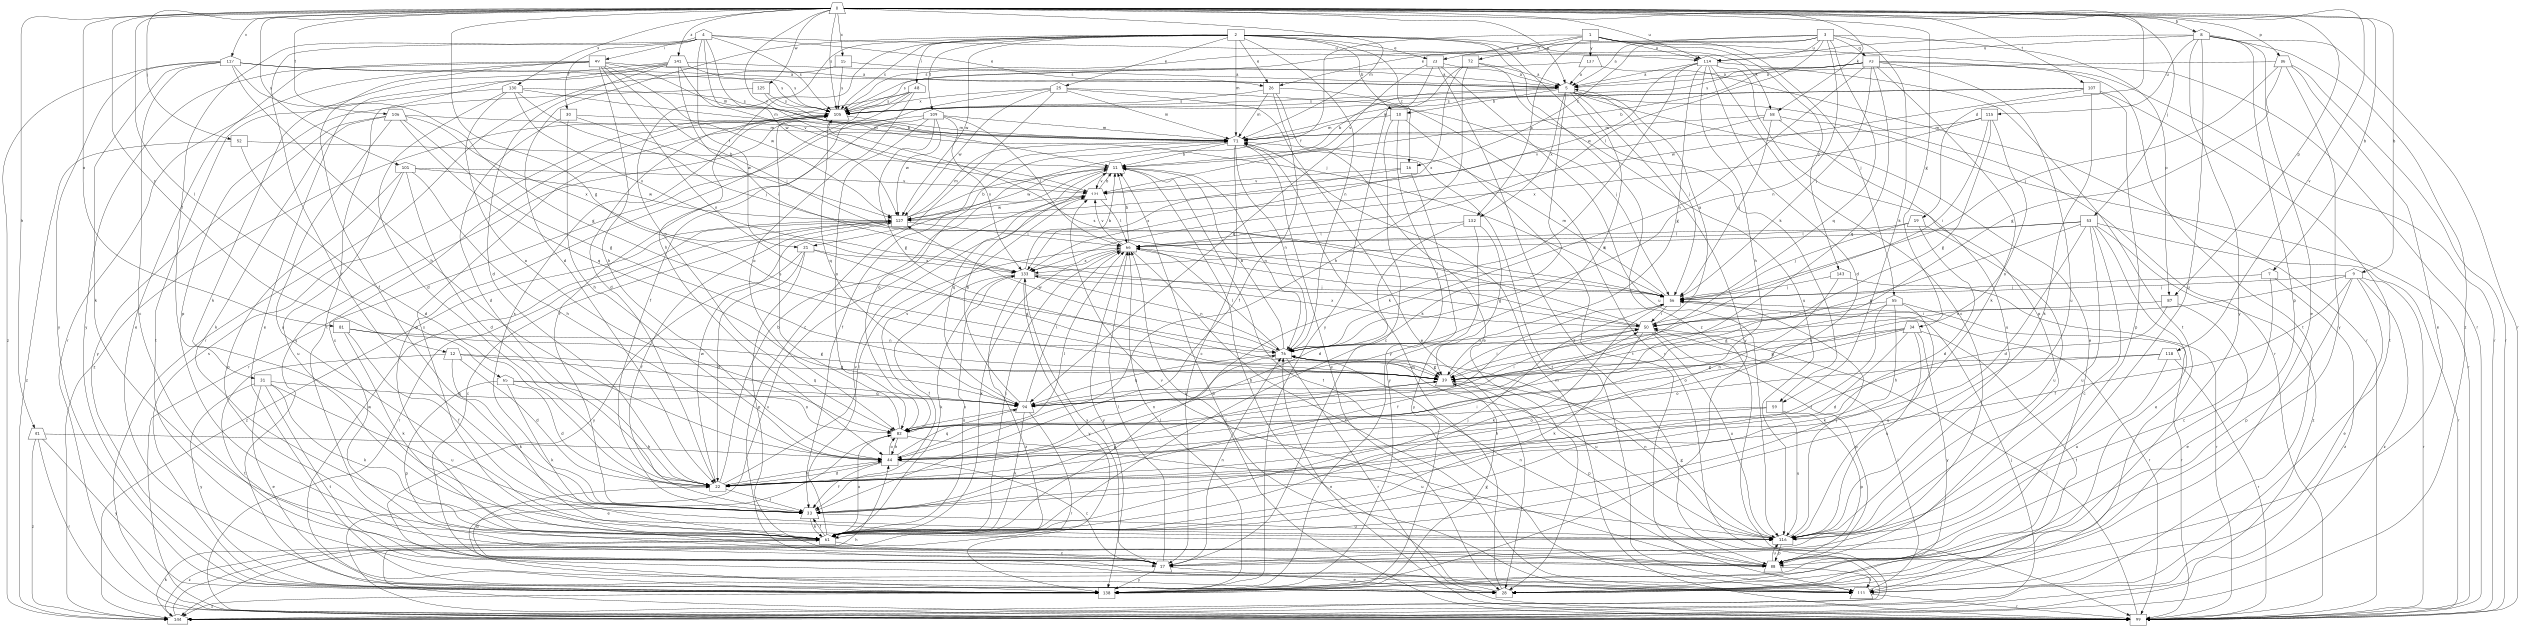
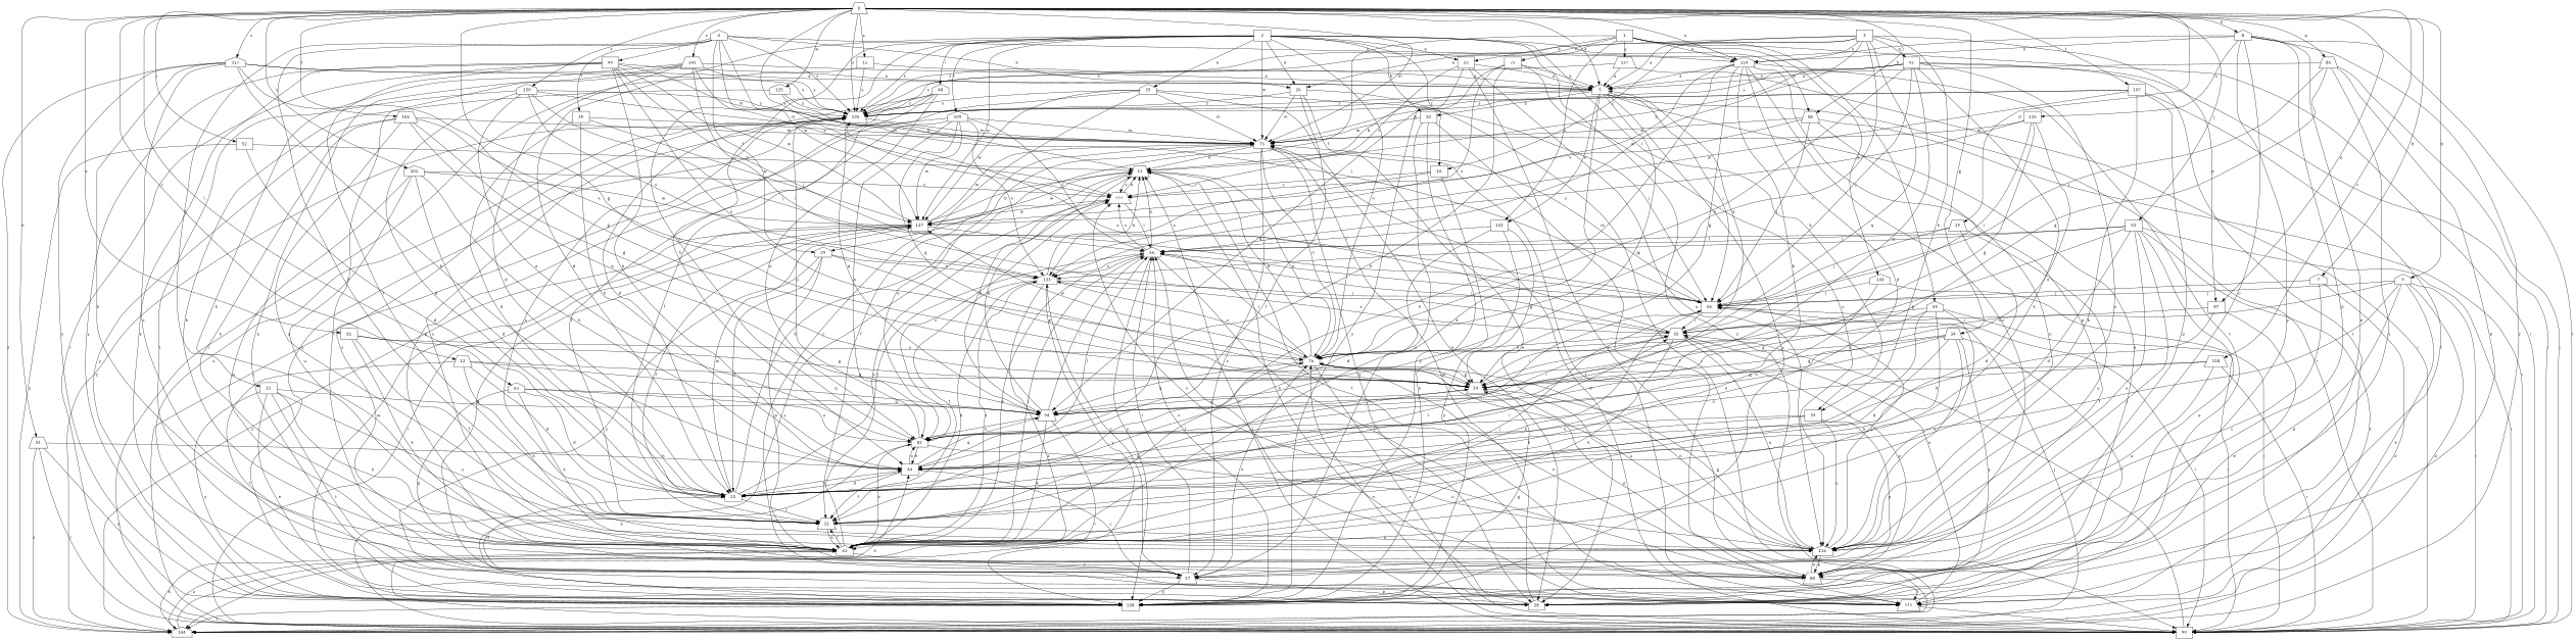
  strict digraph {
    fontname="IBM Plex Sans"
    node [fontname="IBM Plex Sans" shape=box]
    edge [fontname="IBM Plex Sans"]
    0 [shape=trapezium]
    5 [shape=house]
    7 [shape=house]
    8 [shape=house]
    9 [shape=house]
    12 [shape=trapezium]
    15
    19 [shape=trapezium]
    34 [shape=trapezium]
    39 [shape=trapezium]
    41 [shape=trapezium]
    52
    53
    58 [shape=trapezium]
    65 [shape=house]
    71 [shape=house]
    81
    86 [shape=trapezium]
    87
    101 [shape=house]
    105 [shape=trapezium]
    106 [shape=trapezium]
    107
    114 [shape=house]
    117 [shape=house]
    118 [shape=trapezium]
    121 [shape=trapezium]
-   125
+   125 [shape=house]
    130 [shape=house]
    141 [shape=trapezium]
    99
    132
    10
    94 [shape=trapezium]
    56
    11 [shape=trapezium]
    28 [shape=house]
    61 [shape=house]
    138
    144 [shape=house]
    17 [shape=trapezium]
    88 [shape=trapezium]
    115
    116 [shape=house]
    76 [shape=house]
    33 [shape=trapezium]
    22 [shape=house]
    111 [shape=trapezium]
    66 [shape=house]
    82 [shape=house]
    50 [shape=trapezium]
    44
    133 [shape=house]
    127
    1
    23
-   29 [shape=house label=21]
+   29 [shape=house]
    55 [shape=house]
    72
    137 [shape=trapezium]
    143 [shape=house]
    2
    16
    25 [shape=house]
    26
    48 [shape=house]
    59
    109 [shape=house]
    3
    93
    4 [shape=house]
    30
    31
    49
    0 -> 5 [label=a]
    0 -> 7 [label=b]
    0 -> 8 [label=b]
    0 -> 9 [label=b]
    0 -> 12 [label=c]
    0 -> 15 [label=c]
    0 -> 19 [label=d]
    0 -> 34 [label=g]
    0 -> 39 [label=g]
    0 -> 41 [label=h]
    0 -> 52 [label=j]
    0 -> 53 [label=j]
    0 -> 58 [label=k]
    0 -> 65 [label=l]
    0 -> 71 [label=m]
    0 -> 81 [label=o]
    0 -> 86 [label=p]
    0 -> 87 [label=p]
    0 -> 101 [label=s]
    0 -> 105 [label=s]
    0 -> 106 [label=t]
    0 -> 107 [label=t]
    0 -> 114 [label=u]
    0 -> 117 [label=v]
    0 -> 118 [label=v]
    0 -> 121 [label=v]
    0 -> 125 [label=w]
    0 -> 130 [label=x]
    0 -> 141 [label=z]
    5 -> 105 [label=s]
    5 -> 99 [label=r]
    5 -> 132 [label=x]
    5 -> 10 [label=b]
    5 -> 94 [label=q]
    5 -> 56 [label=j]
    5 -> 11 [label=b]
    5 -> 28 [label=e]
    5 -> 61 [label=k]
    5 -> 138 [label=y]
    7 -> 56 [label=j]
    7 -> 144 [label=z]
    7 -> 17 [label=c]
    8 -> 105 [label=s]
    8 -> 114 [label=u]
    8 -> 99 [label=r]
    8 -> 28 [label=e]
    8 -> 138 [label=y]
    8 -> 144 [label=z]
    8 -> 88 [label=p]
    8 -> 115 [label=u]
    8 -> 116 [label=u]
    9 -> 99 [label=r]
    9 -> 56 [label=j]
    9 -> 28 [label=e]
    9 -> 144 [label=z]
    9 -> 88 [label=p]
    9 -> 76 [label=n]
    9 -> 33 [label=f]
    12 -> 39 [label=g]
    12 -> 94 [label=q]
    12 -> 61 [label=k]
    12 -> 22 [label=d]
    12 -> 111 [label=t]
    15 -> 5 [label=a]
    15 -> 105 [label=s]
    15 -> 99 [label=r]
    19 -> 56 [label=j]
    19 -> 116 [label=u]
    19 -> 22 [label=d]
    19 -> 66 [label=l]
    34 -> 39 [label=g]
    34 -> 138 [label=y]
    34 -> 116 [label=u]
    34 -> 76 [label=n]
    34 -> 22 [label=d]
    34 -> 111 [label=t]
    34 -> 82 [label=o]
    39 -> 94 [label=q]
    39 -> 88 [label=p]
    39 -> 50 [label=i]
    41 -> 99 [label=r]
    41 -> 138 [label=y]
    41 -> 144 [label=z]
    41 -> 44 [label=h]
    52 -> 11 [label=b]
    52 -> 144 [label=z]
    52 -> 22 [label=d]
    53 -> 39 [label=g]
    53 -> 99 [label=r]
    53 -> 28 [label=e]
    53 -> 144 [label=z]
    53 -> 17 [label=c]
    53 -> 116 [label=u]
    53 -> 22 [label=d]
    53 -> 66 [label=l]
    53 -> 133 [label=x]
    58 -> 71 [label=m]
    58 -> 121 [label=v]
    58 -> 99 [label=r]
    58 -> 56 [label=j]
    58 -> 116 [label=u]
    65 -> 94 [label=q]
    65 -> 61 [label=k]
    65 -> 88 [label=p]
    65 -> 22 [label=d]
    65 -> 82 [label=o]
    71 -> 11 [label=b]
    71 -> 28 [label=e]
    71 -> 17 [label=c]
    71 -> 76 [label=n]
    71 -> 33 [label=f]
    71 -> 111 [label=t]
    71 -> 82 [label=o]
    81 -> 39 [label=g]
    81 -> 61 [label=k]
    81 -> 76 [label=n]
    81 -> 33 [label=f]
    86 -> 5 [label=a]
    86 -> 39 [label=g]
    86 -> 99 [label=r]
    86 -> 56 [label=j]
    86 -> 28 [label=e]
    86 -> 138 [label=y]
    87 -> 28 [label=e]
    87 -> 50 [label=i]
    87 -> 44 [label=h]
    101 -> 121 [label=v]
    101 -> 88 [label=p]
    101 -> 116 [label=u]
    101 -> 22 [label=d]
    101 -> 44 [label=h]
    101 -> 127 [label=w]
    105 -> 71 [label=m]
    105 -> 94 [label=q]
    105 -> 144 [label=z]
    106 -> 39 [label=g]
    106 -> 71 [label=m]
    106 -> 94 [label=q]
    106 -> 61 [label=k]
    106 -> 138 [label=y]
    106 -> 116 [label=u]
    106 -> 133 [label=x]
    107 -> 71 [label=m]
    107 -> 105 [label=s]
    107 -> 61 [label=k]
    107 -> 88 [label=p]
    107 -> 111 [label=t]
    107 -> 127 [label=w]
    114 -> 5 [label=a]
    114 -> 39 [label=g]
    114 -> 61 [label=k]
    114 -> 17 [label=c]
    114 -> 88 [label=p]
    114 -> 22 [label=d]
    114 -> 111 [label=t]
    114 -> 44 [label=h]
    114 -> 127 [label=w]
    117 -> 5 [label=a]
    117 -> 39 [label=g]
    117 -> 105 [label=s]
    117 -> 61 [label=k]
    117 -> 138 [label=y]
    117 -> 144 [label=z]
    117 -> 17 [label=c]
    117 -> 44 [label=h]
    118 -> 39 [label=g]
    118 -> 99 [label=r]
    118 -> 116 [label=u]
    118 -> 82 [label=o]
    121 -> 11 [label=b]
    121 -> 66 [label=l]
    121 -> 127 [label=w]
    125 -> 105 [label=s]
    125 -> 11 [label=b]
-   125 -> 61 [label=p]
+   125 -> 61 [label=k]
    130 -> 71 [label=m]
    130 -> 105 [label=s]
    130 -> 56 [label=j]
    130 -> 22 [label=d]
    130 -> 111 [label=t]
    130 -> 82 [label=o]
    130 -> 133 [label=x]
    141 -> 5 [label=a]
    141 -> 105 [label=s]
    141 -> 121 [label=v]
    141 -> 28 [label=e]
    141 -> 61 [label=k]
    141 -> 22 [label=d]
    141 -> 111 [label=t]
    141 -> 50 [label=i]
    99 -> 71 [label=m]
    99 -> 121 [label=v]
    99 -> 11 [label=b]
    99 -> 76 [label=n]
    99 -> 50 [label=i]
    132 -> 39 [label=g]
    132 -> 138 [label=y]
    132 -> 22 [label=d]
    132 -> 66 [label=l]
    10 -> 71 [label=m]
    10 -> 138 [label=y]
    10 -> 17 [label=c]
    10 -> 111 [label=t]
    94 -> 99 [label=r]
    94 -> 11 [label=b]
    94 -> 61 [label=k]
    94 -> 66 [label=l]
    94 -> 82 [label=o]
    94 -> 50 [label=i]
    56 -> 71 [label=m]
    56 -> 99 [label=r]
    56 -> 61 [label=k]
    56 -> 33 [label=f]
    56 -> 66 [label=l]
    56 -> 50 [label=i]
    11 -> 121 [label=v]
    11 -> 94 [label=q]
    11 -> 76 [label=n]
    11 -> 111 [label=t]
    11 -> 127 [label=w]
    28 -> 71 [label=m]
    28 -> 11 [label=b]
    61 -> 105 [label=s]
    61 -> 121 [label=v]
    61 -> 56 [label=j]
    61 -> 144 [label=z]
    61 -> 17 [label=c]
    61 -> 33 [label=f]
    61 -> 66 [label=l]
    61 -> 82 [label=o]
    61 -> 133 [label=x]
    138 -> 39 [label=g]
    138 -> 105 [label=s]
    138 -> 144 [label=z]
    138 -> 66 [label=l]
    138 -> 127 [label=w]
    144 -> 56 [label=j]
    144 -> 61 [label=k]
    144 -> 44 [label=h]
    17 -> 28 [label=e]
    17 -> 138 [label=y]
    17 -> 76 [label=n]
    17 -> 22 [label=d]
    17 -> 66 [label=l]
    17 -> 133 [label=x]
    88 -> 105 [label=s]
    88 -> 121 [label=v]
    88 -> 116 [label=u]
    88 -> 76 [label=n]
    88 -> 111 [label=t]
    115 -> 39 [label=g]
    115 -> 71 [label=m]
    115 -> 82 [label=o]
    115 -> 50 [label=i]
    115 -> 133 [label=x]
    116 -> 39 [label=g]
    116 -> 56 [label=j]
    116 -> 88 [label=p]
    116 -> 76 [label=n]
    76 -> 39 [label=g]
    76 -> 99 [label=r]
    76 -> 94 [label=q]
    76 -> 11 [label=b]
    76 -> 116 [label=u]
    76 -> 66 [label=l]
    76 -> 127 [label=w]
    33 -> 39 [label=g]
    33 -> 105 [label=s]
    33 -> 61 [label=k]
    33 -> 116 [label=u]
    22 -> 11 [label=b]
    22 -> 33 [label=f]
    22 -> 66 [label=l]
    22 -> 50 [label=i]
    22 -> 44 [label=h]
    22 -> 127 [label=w]
    111 -> 99 [label=r]
    111 -> 66 [label=l]
    111 -> 50 [label=i]
    66 -> 121 [label=v]
    66 -> 11 [label=b]
    66 -> 61 [label=k]
    66 -> 138 [label=y]
    66 -> 111 [label=t]
    66 -> 50 [label=i]
    66 -> 133 [label=x]
    82 -> 105 [label=s]
    82 -> 121 [label=v]
    82 -> 28 [label=e]
    82 -> 116 [label=u]
    82 -> 44 [label=h]
    50 -> 5 [label=a]
    50 -> 105 [label=s]
    50 -> 61 [label=k]
    50 -> 88 [label=p]
    50 -> 116 [label=u]
    50 -> 76 [label=n]
    50 -> 133 [label=x]
    44 -> 94 [label=q]
    44 -> 17 [label=c]
    44 -> 76 [label=n]
    44 -> 33 [label=f]
    44 -> 22 [label=d]
    44 -> 66 [label=l]
    44 -> 82 [label=o]
    133 -> 56 [label=j]
    133 -> 11 [label=b]
    133 -> 61 [label=k]
    133 -> 138 [label=y]
    133 -> 144 [label=z]
    133 -> 76 [label=n]
    133 -> 33 [label=f]
    127 -> 71 [label=m]
    127 -> 99 [label=r]
    127 -> 11 [label=b]
    127 -> 144 [label=z]
    127 -> 17 [label=c]
    127 -> 33 [label=f]
    127 -> 66 [label=l]
    1 -> 114 [label=u]
    1 -> 99 [label=r]
    1 -> 132 [label=x]
    1 -> 23 [label=e]
    1 -> 29 [label=f]
    1 -> 55 [label=j]
    1 -> 72 [label=n]
    1 -> 137 [label=y]
    1 -> 143 [label=z]
    23 -> 5 [label=a]
    23 -> 121 [label=v]
    23 -> 138 [label=y]
    23 -> 144 [label=z]
    23 -> 116 [label=u]
    29 -> 39 [label=g]
    29 -> 138 [label=y]
    29 -> 88 [label=p]
    29 -> 22 [label=d]
    29 -> 133 [label=x]
    55 -> 39 [label=g]
    55 -> 99 [label=r]
    55 -> 61 [label=k]
    55 -> 116 [label=u]
    55 -> 33 [label=f]
    55 -> 50 [label=i]
    72 -> 5 [label=a]
    72 -> 94 [label=q]
    72 -> 116 [label=u]
    72 -> 44 [label=h]
    72 -> 133 [label=x]
    137 -> 5 [label=a]
    137 -> 105 [label=s]
    137 -> 99 [label=r]
    143 -> 99 [label=r]
    143 -> 56 [label=j]
    143 -> 44 [label=h]
    2 -> 58 [label=k]
    2 -> 71 [label=m]
    2 -> 105 [label=s]
    2 -> 10 [label=b]
    2 -> 144 [label=z]
    2 -> 76 [label=n]
    2 -> 22 [label=d]
    2 -> 82 [label=o]
    2 -> 44 [label=h]
    2 -> 127 [label=w]
    2 -> 23 [label=e]
    2 -> 16 [label=c]
    2 -> 25 [label=e]
    2 -> 26 [label=e]
    2 -> 48 [label=i]
    2 -> 59 [label=k]
    2 -> 109 [label=t]
    16 -> 121 [label=v]
    16 -> 138 [label=y]
    16 -> 133 [label=x]
    25 -> 71 [label=m]
    25 -> 105 [label=x]
    25 -> 56 [label=j]
    25 -> 28 [label=e]
    25 -> 17 [label=c]
    25 -> 33 [label=f]
    25 -> 127 [label=w]
    26 -> 71 [label=m]
    26 -> 105 [label=s]
    26 -> 99 [label=r]
    26 -> 28 [label=e]
    26 -> 33 [label=f]
    48 -> 105 [label=s]
    48 -> 138 [label=y]
    48 -> 88 [label=p]
    48 -> 22 [label=d]
    48 -> 82 [label=o]
    59 -> 88 [label=p]
    59 -> 116 [label=u]
    59 -> 82 [label=o]
    59 -> 44 [label=h]
    109 -> 39 [label=g]
    109 -> 71 [label=m]
    109 -> 99 [label=r]
    109 -> 33 [label=f]
    109 -> 66 [label=l]
    109 -> 82 [label=o]
    109 -> 133 [label=x]
    109 -> 127 [label=w]
    3 -> 5 [label=a]
    3 -> 87 [label=p]
    3 -> 105 [label=s]
    3 -> 114 [label=u]
    3 -> 94 [label=q]
    3 -> 76 [label=n]
    3 -> 66 [label=l]
    3 -> 16 [label=c]
    3 -> 26 [label=e]
    3 -> 59 [label=k]
    3 -> 93 [label=q]
    93 -> 5 [label=a]
    93 -> 105 [label=s]
    93 -> 99 [label=r]
    93 -> 94 [label=q]
    93 -> 56 [label=j]
    93 -> 11 [label=b]
    93 -> 61 [label=k]
    93 -> 116 [label=u]
    93 -> 76 [label=n]
    93 -> 111 [label=t]
    4 -> 105 [label=s]
    4 -> 114 [label=u]
    4 -> 56 [label=j]
    4 -> 33 [label=f]
    4 -> 127 [label=w]
    4 -> 29 [label=f]
    4 -> 26 [label=e]
    4 -> 30 [label=f]
    4 -> 31 [label=f]
    4 -> 49 [label=i]
    30 -> 71 [label=m]
    30 -> 22 [label=d]
    30 -> 44 [label=h]
    30 -> 127 [label=w]
    31 -> 94 [label=q]
    31 -> 28 [label=e]
    31 -> 61 [label=k]
    31 -> 138 [label=y]
    31 -> 116 [label=u]
    31 -> 111 [label=t]
    49 -> 5 [label=a]
    49 -> 71 [label=m]
    49 -> 99 [label=r]
    49 -> 56 [label=j]
    49 -> 28 [label=e]
    49 -> 138 [label=y]
    49 -> 76 [label=n]
    49 -> 33 [label=f]
    49 -> 44 [label=h]
    49 -> 127 [label=w]
  }
